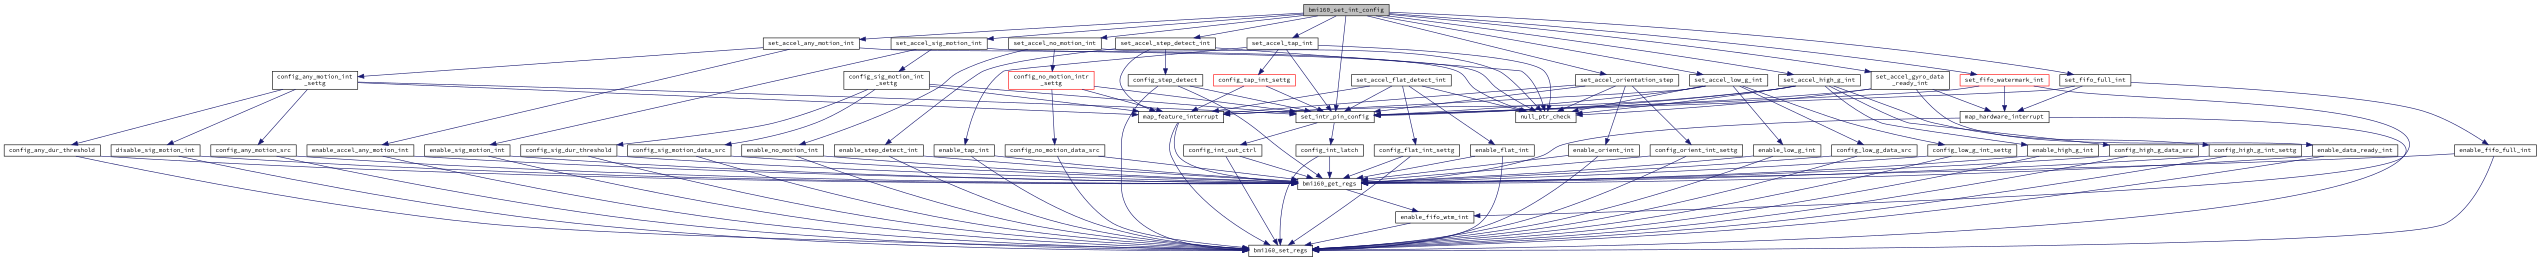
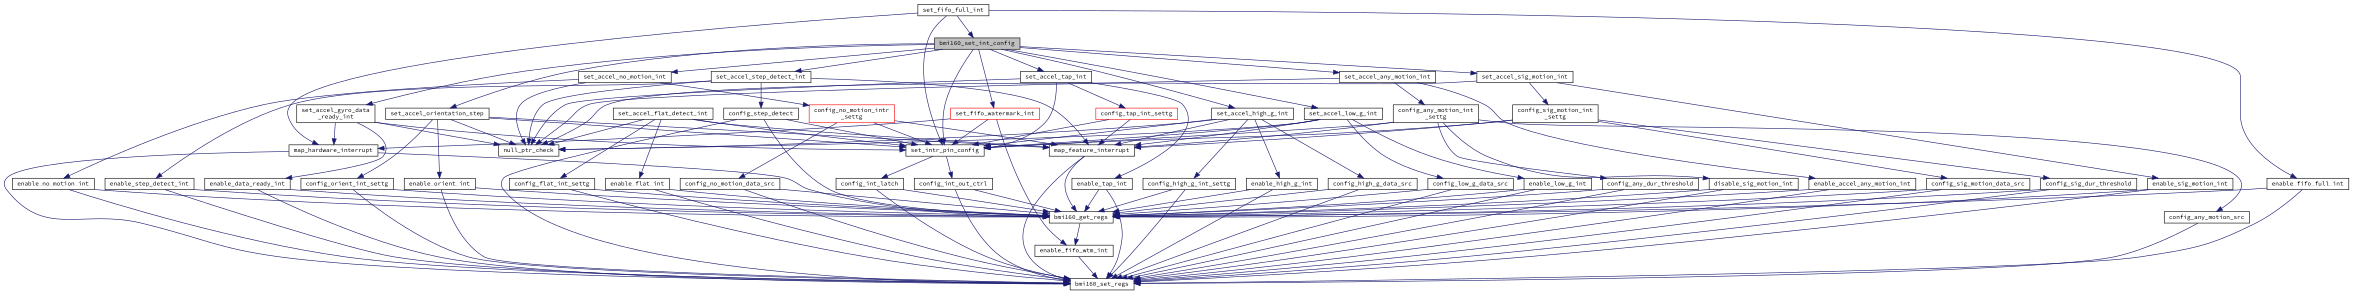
  digraph {
    fontname="Source Code Pro"
    rankdir=TB
    node [color=black fillcolor=white fontname="Source Code Pro" fontsize=10 shape=record style=filled]
    edge [color=midnightblue fontname="Source Code Pro" fontsize=10 labelfontname=Helvetica labelfontsize=10 style=solid]
    n1 [fillcolor=grey75 fontcolor=black height=0.2 label=bmi160_set_int_config width=0.4]
    n2 [height=0.2 label=set_accel_any_motion_int width=0.4]
    n3 [height=0.2 label=set_intr_pin_config width=0.4]
    n4 [height=0.2 label=set_accel_sig_motion_int width=0.4]
    n5 [height=0.2 label=set_accel_no_motion_int width=0.4]
    n6 [height=0.2 label=set_accel_tap_int width=0.4]
    n7 [height=0.2 label=set_accel_step_detect_int width=0.4]
    n8 [height=0.2 label=set_accel_orientation_step width=0.4]
    n9 [height=0.2 label=set_accel_low_g_int width=0.4]
    n10 [height=0.2 label=set_accel_high_g_int width=0.4]
    n11 [height=0.2 label="set_accel_gyro_data\l_ready_int" width=0.4]
    n12 [height=0.2 label=set_fifo_full_int width=0.4]
    n13 [color=red height=0.2 label=set_fifo_watermark_int width=0.4]
    n14 [height=0.2 label=null_ptr_check width=0.4]
    n15 [height=0.2 label=enable_accel_any_motion_int width=0.4]
    n16 [height=0.2 label="config_any_motion_int\l_settg" width=0.4]
    n17 [height=0.2 label=config_int_out_ctrl width=0.4]
    n18 [height=0.2 label=config_int_latch width=0.4]
    n19 [height=0.2 label=enable_sig_motion_int width=0.4]
    n20 [height=0.2 label="config_sig_motion_int\l_settg" width=0.4]
    n21 [height=0.2 label=enable_no_motion_int width=0.4]
    n22 [color=red height=0.2 label="config_no_motion_intr\l_settg" width=0.4]
    n23 [height=0.2 label=enable_tap_int width=0.4]
    n24 [color=red height=0.2 label=config_tap_int_settg width=0.4]
    n25 [height=0.2 label=map_feature_interrupt width=0.4]
    n26 [height=0.2 label=enable_step_detect_int width=0.4]
    n27 [height=0.2 label=config_step_detect width=0.4]
    n28 [height=0.2 label=enable_orient_int width=0.4]
    n29 [height=0.2 label=config_orient_int_settg width=0.4]
    n30 [height=0.2 label=set_accel_flat_detect_int width=0.4]
    n31 [height=0.2 label=enable_flat_int width=0.4]
    n32 [height=0.2 label=config_flat_int_settg width=0.4]
    n33 [height=0.2 label=enable_low_g_int width=0.4]
    n34 [height=0.2 label=config_low_g_data_src width=0.4]
-   n35 [height=0.2 label=config_low_g_int_settg width=0.4]
    n36 [height=0.2 label=enable_high_g_int width=0.4]
    n37 [height=0.2 label=config_high_g_data_src width=0.4]
    n38 [height=0.2 label=config_high_g_int_settg width=0.4]
    n39 [height=0.2 label=enable_data_ready_int width=0.4]
    n40 [height=0.2 label=map_hardware_interrupt width=0.4]
    n41 [height=0.2 label=enable_fifo_full_int width=0.4]
    n42 [height=0.2 label=enable_fifo_wtm_int width=0.4]
    n43 [height=0.2 label=bmi160_get_regs width=0.4]
    n44 [height=0.2 label=bmi160_set_regs width=0.4]
    n45 [height=0.2 label=disable_sig_motion_int width=0.4]
    n46 [height=0.2 label=config_any_motion_src width=0.4]
    n47 [height=0.2 label=config_any_dur_threshold width=0.4]
    n48 [height=0.2 label=config_sig_motion_data_src width=0.4]
    n49 [height=0.2 label=config_sig_dur_threshold width=0.4]
    n50 [height=0.2 label=config_no_motion_data_src width=0.4]
    n1 -> n2
    n1 -> n3
    n1 -> n4
    n1 -> n5
    n1 -> n6
    n1 -> n7
    n1 -> n8
    n1 -> n9
    n1 -> n10
    n1 -> n11
-   n1 -> n12
+   n12 -> n1
    n1 -> n13
    n2 -> n14
    n2 -> n15
    n2 -> n16
    n3 -> n17
    n3 -> n18
    n4 -> n14
    n4 -> n19
    n4 -> n20
    n5 -> n14
    n5 -> n21
    n5 -> n22
    n6 -> n3
    n6 -> n14
    n6 -> n23
    n6 -> n24
    n7 -> n14
    n7 -> n25
    n7 -> n26
    n7 -> n27
    n8 -> n3
    n8 -> n14
    n8 -> n25
    n8 -> n28
    n8 -> n29
    n9 -> n3
    n9 -> n14
    n9 -> n25
    n9 -> n33
    n9 -> n34
-   n9 -> n35
    n10 -> n3
    n10 -> n14
    n10 -> n25
    n10 -> n36
    n10 -> n37
    n10 -> n38
    n11 -> n3
    n11 -> n14
    n11 -> n39
    n11 -> n40
    n12 -> n3
    n12 -> n40
    n12 -> n41
    n13 -> n3
    n13 -> n40
    n13 -> n42
    n15 -> n43
    n15 -> n44
    n16 -> n3
    n16 -> n25
    n16 -> n45
    n16 -> n46
    n16 -> n47
    n17 -> n43
    n17 -> n44
    n18 -> n43
    n18 -> n44
    n19 -> n43
    n19 -> n44
    n20 -> n3
    n20 -> n25
    n20 -> n48
    n20 -> n49
    n21 -> n43
    n21 -> n44
    n22 -> n3
    n22 -> n25
    n22 -> n50
    n23 -> n43
    n23 -> n44
    n24 -> n3
    n24 -> n25
    n25 -> n43
    n25 -> n44
    n26 -> n43
    n26 -> n44
    n27 -> n3
    n27 -> n43
    n27 -> n44
    n28 -> n43
    n28 -> n44
    n29 -> n43
    n29 -> n44
    n30 -> n3
    n30 -> n14
    n30 -> n25
    n30 -> n31
    n30 -> n32
    n31 -> n43
    n31 -> n44
    n32 -> n43
    n32 -> n44
    n33 -> n43
    n33 -> n44
    n34 -> n43
    n34 -> n44
-   n35 -> n43
-   n35 -> n44
    n36 -> n43
    n36 -> n44
    n37 -> n43
    n37 -> n44
    n38 -> n43
    n38 -> n44
    n39 -> n43
    n39 -> n44
    n40 -> n43
    n40 -> n44
    n41 -> n43
    n41 -> n44
    n42 -> n44
    n43 -> n42
    n45 -> n43
    n45 -> n44
-   n46 -> n43
    n46 -> n44
    n47 -> n43
    n47 -> n44
    n48 -> n43
    n48 -> n44
    n49 -> n43
    n49 -> n44
    n50 -> n43
    n50 -> n44
  }
